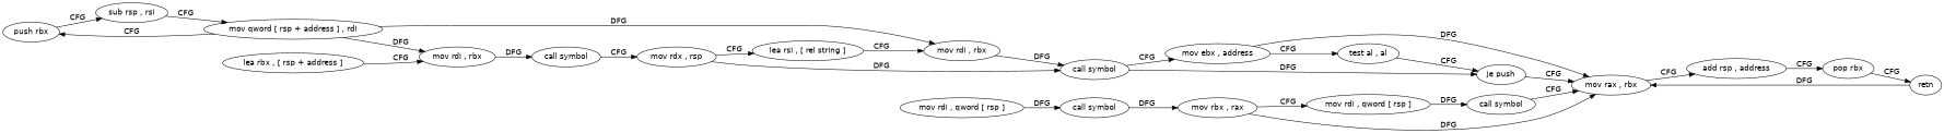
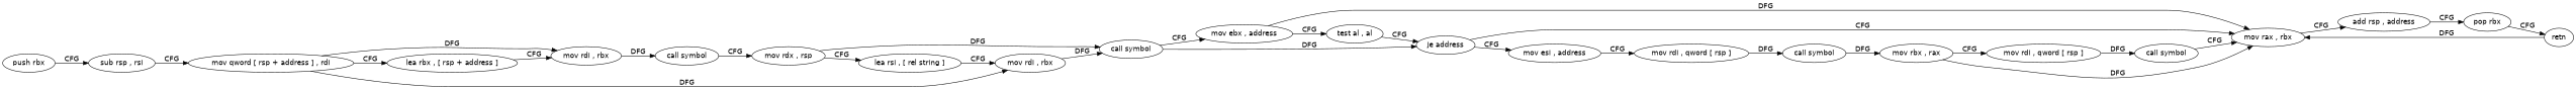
  digraph {
    fontname="DejaVu Sans"
    rankdir=LR
    node [fontname="DejaVu Sans"]
    edge [fontname="DejaVu Sans"]
    n1 [label="push rbx"]
    n2 [label="sub rsp , rsi"]
    n3 [label="mov qword [ rsp + address ] , rdi"]
    n4 [label="lea rbx , [ rsp + address ]"]
    n5 [label="mov rdi , rbx"]
    n6 [label="mov rdi , rbx"]
    n7 [label="call symbol"]
    n8 [label="call symbol"]
    n9 [label="mov rdx , rsp"]
    n10 [label="lea rsi , [ rel string ]"]
    n11 [label="mov ebx , address"]
-   n12 [label="je push"]
+   n12 [label="je address"]
    n13 [label="test al , al"]
    n14 [label="mov rax , rbx"]
+   n15 [label="mov esi , address"]
    n16 [label="add rsp , address"]
    n17 [label="mov rdi , qword [ rsp ]"]
    n18 [label="pop rbx"]
    n19 [label=retn]
    n20 [label="call symbol"]
    n21 [label="mov rbx , rax"]
    n22 [label="mov rdi , qword [ rsp ]"]
    n23 [label="call symbol"]
    n1 -> n2 [label=CFG]
    n2 -> n3 [label=CFG]
-   n3 -> n1 [label=CFG]
+   n3 -> n4 [label=CFG]
    n3 -> n5 [label=DFG]
    n3 -> n6 [label=DFG]
    n4 -> n5 [label=CFG]
    n5 -> n7 [label=DFG]
    n6 -> n8 [label=DFG]
    n7 -> n9 [label=CFG]
    n8 -> n11 [label=CFG]
    n8 -> n12 [label=DFG]
    n9 -> n8 [label=DFG]
    n9 -> n10 [label=CFG]
    n10 -> n6 [label=CFG]
    n11 -> n13 [label=CFG]
    n11 -> n14 [label=DFG]
    n12 -> n14 [label=CFG]
+   n12 -> n15 [label=CFG]
    n13 -> n12 [label=CFG]
    n14 -> n16 [label=CFG]
+   n15 -> n17 [label=CFG]
    n16 -> n18 [label=CFG]
    n17 -> n20 [label=DFG]
    n18 -> n19 [label=CFG]
    n19 -> n14 [label=DFG]
    n20 -> n21 [label=DFG]
    n21 -> n14 [label=DFG]
    n21 -> n22 [label=CFG]
    n22 -> n23 [label=DFG]
    n23 -> n14 [label=CFG]
  }
